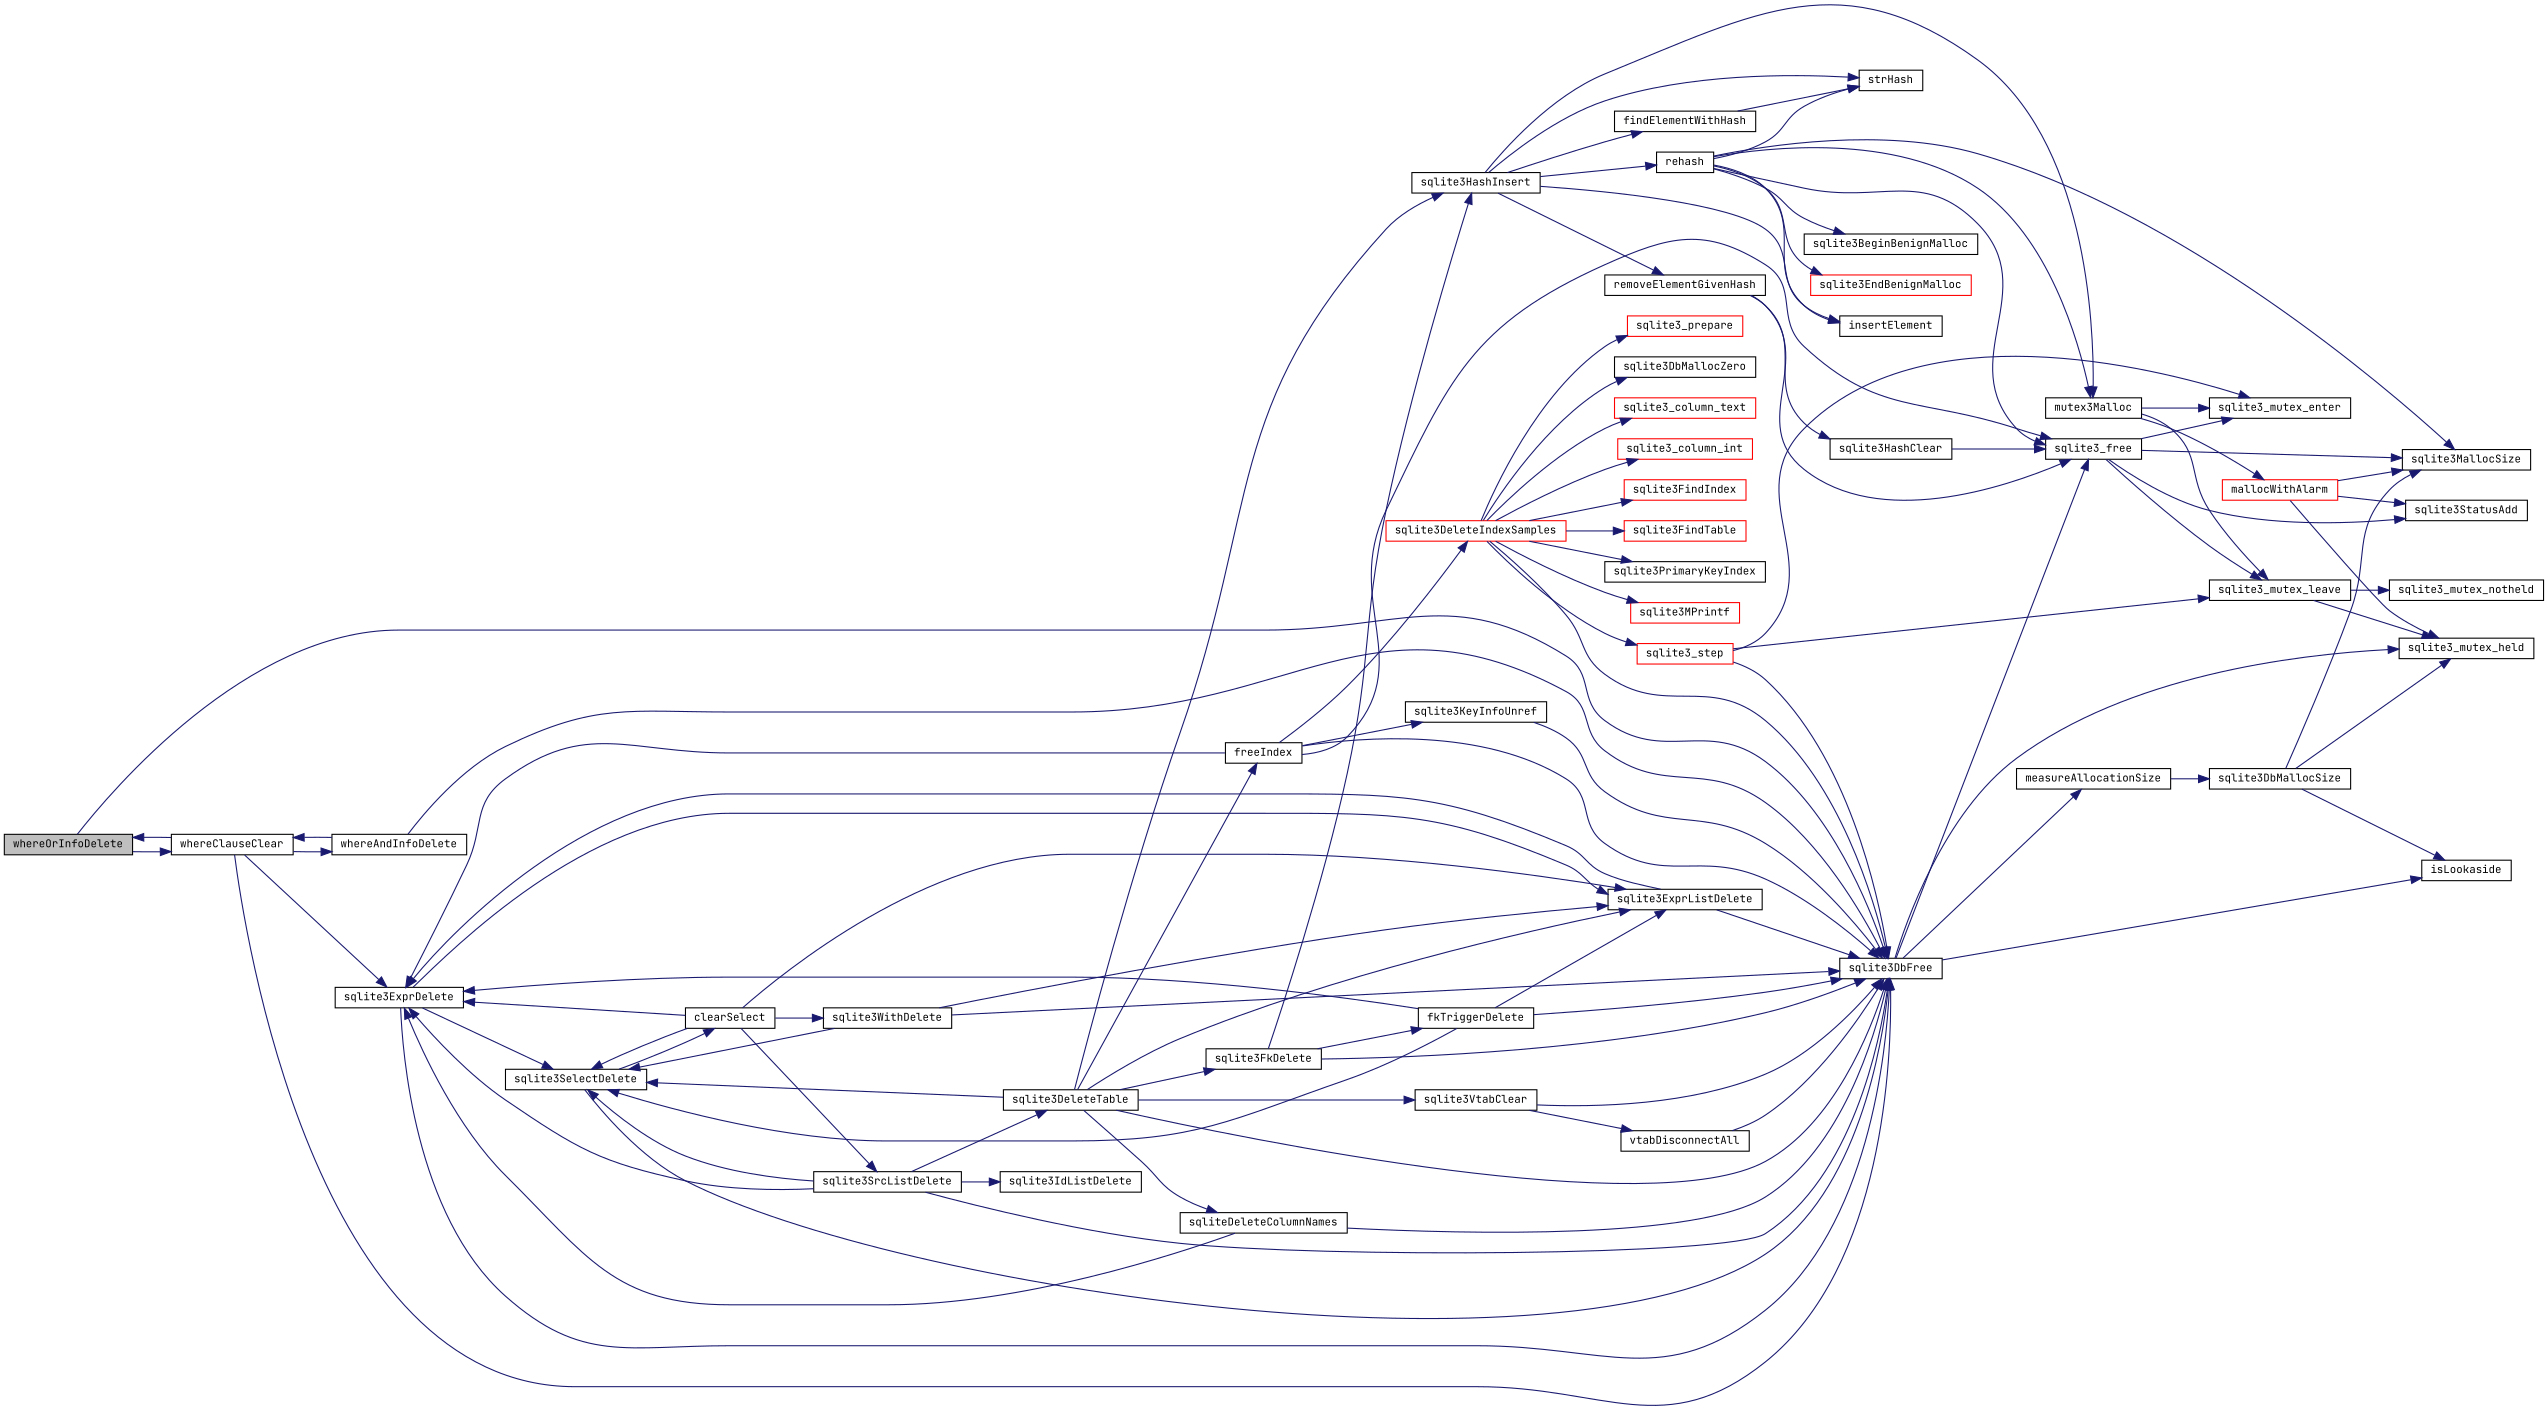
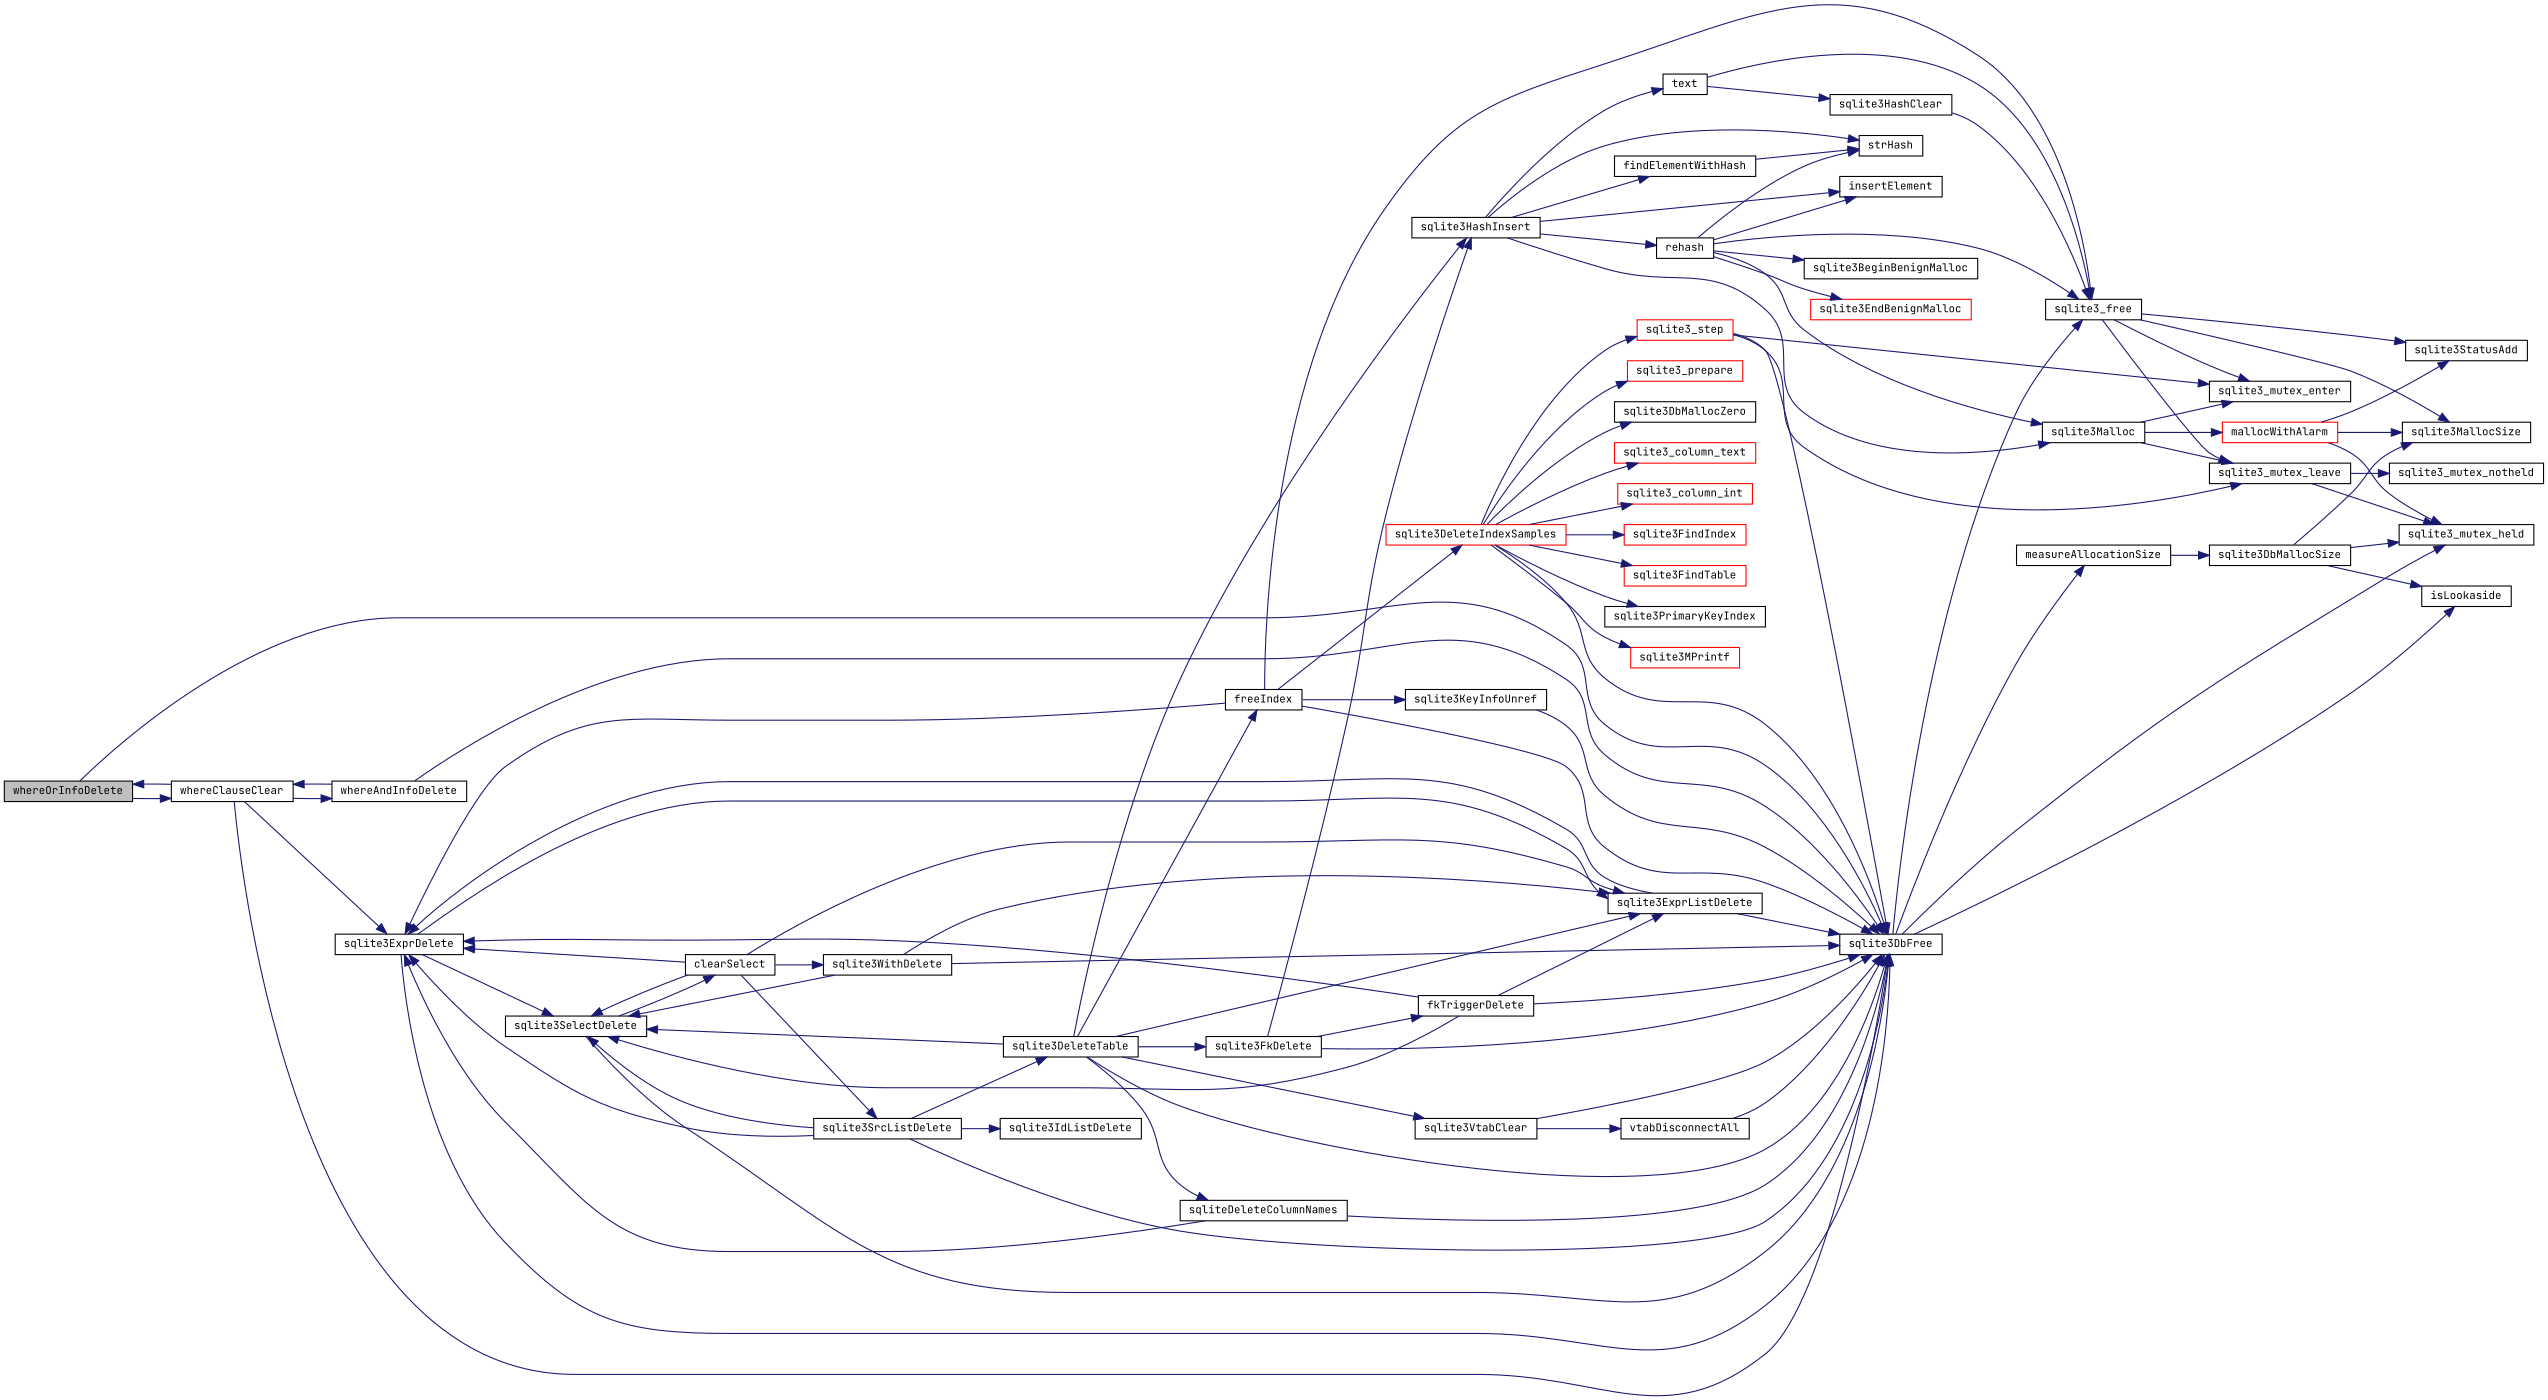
  digraph {
    fontname="JetBrains Mono"
    rankdir=LR
    node [color=black fillcolor=white fontname="JetBrains Mono" fontsize=10 shape=record style=filled]
    edge [color=midnightblue fontname="JetBrains Mono" fontsize=10 labelfontname=FreeSans labelfontsize=10 style=solid]
    n1 [fillcolor=grey75 fontcolor=black height=0.2 label=whereOrInfoDelete width=0.4]
    n2 [height=0.2 label=whereClauseClear width=0.4]
    n3 [height=0.2 label=sqlite3DbFree width=0.4]
    n4 [height=0.2 label=sqlite3ExprDelete width=0.4]
    n5 [height=0.2 label=whereAndInfoDelete width=0.4]
    n6 [height=0.2 label=sqlite3_mutex_held width=0.4]
    n7 [height=0.2 label=measureAllocationSize width=0.4]
    n8 [height=0.2 label=isLookaside width=0.4]
    n9 [height=0.2 label=sqlite3_free width=0.4]
    n10 [height=0.2 label=sqlite3SelectDelete width=0.4]
    n11 [height=0.2 label=sqlite3ExprListDelete width=0.4]
    n12 [height=0.2 label=clearSelect width=0.4]
    n13 [height=0.2 label=sqlite3DbMallocSize width=0.4]
    n14 [height=0.2 label=sqlite3MallocSize width=0.4]
    n15 [height=0.2 label=sqlite3_mutex_enter width=0.4]
    n16 [height=0.2 label=sqlite3StatusAdd width=0.4]
    n17 [height=0.2 label=sqlite3_mutex_leave width=0.4]
    n18 [height=0.2 label=sqlite3_mutex_notheld width=0.4]
    n19 [height=0.2 label=sqlite3SrcListDelete width=0.4]
    n20 [height=0.2 label=sqlite3WithDelete width=0.4]
    n21 [height=0.2 label=sqlite3DeleteTable width=0.4]
    n22 [height=0.2 label=sqlite3IdListDelete width=0.4]
    n23 [height=0.2 label=sqlite3HashInsert width=0.4]
    n24 [height=0.2 label=freeIndex width=0.4]
    n25 [height=0.2 label=sqlite3FkDelete width=0.4]
    n26 [height=0.2 label=sqliteDeleteColumnNames width=0.4]
    n27 [height=0.2 label=sqlite3VtabClear width=0.4]
    n28 [height=0.2 label=findElementWithHash width=0.4]
    n29 [height=0.2 label=strHash width=0.4]
-   n30 [height=0.2 label=removeElementGivenHash width=0.4]
-   n31 [height=0.2 label=mutex3Malloc width=0.4]
+   n30 [height=0.2 label=text width=0.4]
+   n31 [height=0.2 label=sqlite3Malloc width=0.4]
    n32 [height=0.2 label=rehash width=0.4]
    n33 [height=0.2 label=insertElement width=0.4]
    n34 [color=red height=0.2 label=sqlite3DeleteIndexSamples width=0.4]
    n35 [height=0.2 label=sqlite3KeyInfoUnref width=0.4]
    n36 [height=0.2 label=fkTriggerDelete width=0.4]
    n37 [height=0.2 label=vtabDisconnectAll width=0.4]
    n38 [height=0.2 label=sqlite3HashClear width=0.4]
    n39 [color=red height=0.2 label=mallocWithAlarm width=0.4]
    n40 [height=0.2 label=sqlite3BeginBenignMalloc width=0.4]
    n41 [color=red height=0.2 label=sqlite3EndBenignMalloc width=0.4]
    n42 [color=red height=0.2 label=sqlite3FindIndex width=0.4]
    n43 [color=red height=0.2 label=sqlite3FindTable width=0.4]
    n44 [height=0.2 label=sqlite3PrimaryKeyIndex width=0.4]
    n45 [color=red height=0.2 label=sqlite3MPrintf width=0.4]
    n46 [color=red height=0.2 label=sqlite3_prepare width=0.4]
    n47 [color=red height=0.2 label=sqlite3_step width=0.4]
    n48 [color=red height=0.2 label=sqlite3_column_text width=0.4]
    n49 [color=red height=0.2 label=sqlite3_column_int width=0.4]
    n50 [height=0.2 label=sqlite3DbMallocZero width=0.4]
    n1 -> n2
    n1 -> n3
    n2 -> n1
    n2 -> n3
    n2 -> n4
    n2 -> n5
    n3 -> n6
    n3 -> n7
    n3 -> n8
    n3 -> n9
    n4 -> n3
    n4 -> n10
    n4 -> n11
    n5 -> n2
    n5 -> n3
    n7 -> n13
    n9 -> n14
    n9 -> n15
    n9 -> n16
    n9 -> n17
    n10 -> n3
    n10 -> n12
    n11 -> n3
    n11 -> n4
    n12 -> n4
    n12 -> n10
    n12 -> n11
    n12 -> n19
    n12 -> n20
    n13 -> n6
    n13 -> n8
    n13 -> n14
    n17 -> n6
    n17 -> n18
    n19 -> n3
    n19 -> n4
    n19 -> n10
    n19 -> n21
    n19 -> n22
    n20 -> n3
    n20 -> n10
    n20 -> n11
    n21 -> n3
    n21 -> n10
    n21 -> n11
    n21 -> n23
    n21 -> n24
    n21 -> n25
    n21 -> n26
    n21 -> n27
    n23 -> n28
    n23 -> n29
    n23 -> n30
    n23 -> n31
    n23 -> n32
    n23 -> n33
    n24 -> n3
    n24 -> n4
    n24 -> n9
    n24 -> n34
    n24 -> n35
    n25 -> n3
    n25 -> n23
    n25 -> n36
    n26 -> n3
    n26 -> n4
    n27 -> n3
    n27 -> n37
    n28 -> n29
    n30 -> n9
    n30 -> n38
    n31 -> n15
    n31 -> n17
    n31 -> n39
    n32 -> n9
-   n32 -> n14
    n32 -> n29
    n32 -> n31
    n32 -> n33
    n32 -> n40
    n32 -> n41
    n34 -> n3
    n34 -> n42
    n34 -> n43
    n34 -> n44
    n34 -> n45
    n34 -> n46
    n34 -> n47
    n34 -> n48
    n34 -> n49
    n34 -> n50
    n35 -> n3
    n36 -> n3
    n36 -> n4
    n36 -> n10
    n36 -> n11
    n37 -> n3
    n38 -> n9
    n39 -> n6
    n39 -> n14
    n39 -> n16
    n47 -> n3
    n47 -> n15
    n47 -> n17
  }
